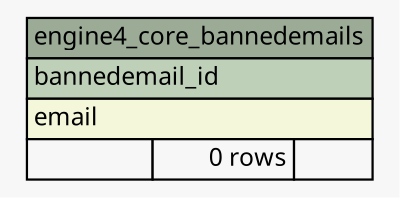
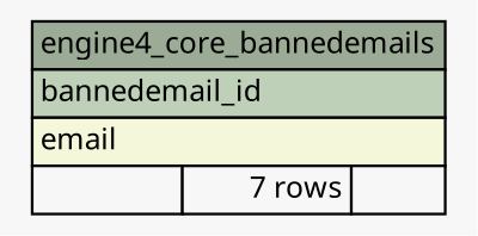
  digraph {
    bgcolor="#f7f7f7"
    fontname="Noto Sans"
    fontsize=11
    nodesep=0.18
    rankdir=RL
    ranksep=0.46
-   n1 [fontname="Noto Sans" fontsize=11 label=<     <TABLE BORDER="0" CELLBORDER="1" CELLSPACING="0" BGCOLOR="#ffffff">       <TR><TD COLSPAN="3" BGCOLOR="#9bab96" ALIGN="CENTER">engine4_core_bannedemails</TD></TR>       <TR><TD PORT="bannedemail_id" COLSPAN="3" BGCOLOR="#bed1b8" ALIGN="LEFT">bannedemail_id</TD></TR>       <TR><TD PORT="email" COLSPAN="3" BGCOLOR="#f4f7da" ALIGN="LEFT">email</TD></TR>       <TR><TD ALIGN="LEFT" BGCOLOR="#f7f7f7">  </TD><TD ALIGN="RIGHT" BGCOLOR="#f7f7f7">0 rows</TD><TD ALIGN="RIGHT" BGCOLOR="#f7f7f7">  </TD></TR>     </TABLE>> shape=plaintext]
+   n1 [fontname="Noto Sans" fontsize=11 label=<     <TABLE BORDER="0" CELLBORDER="1" CELLSPACING="0" BGCOLOR="#ffffff">       <TR><TD COLSPAN="3" BGCOLOR="#9bab96" ALIGN="CENTER">engine4_core_bannedemails</TD></TR>       <TR><TD PORT="bannedemail_id" COLSPAN="3" BGCOLOR="#bed1b8" ALIGN="LEFT">bannedemail_id</TD></TR>       <TR><TD PORT="email" COLSPAN="3" BGCOLOR="#f4f7da" ALIGN="LEFT">email</TD></TR>       <TR><TD ALIGN="LEFT" BGCOLOR="#f7f7f7">  </TD><TD ALIGN="RIGHT" BGCOLOR="#f7f7f7">7 rows</TD><TD ALIGN="RIGHT" BGCOLOR="#f7f7f7">  </TD></TR>     </TABLE>> shape=plaintext]
  }
